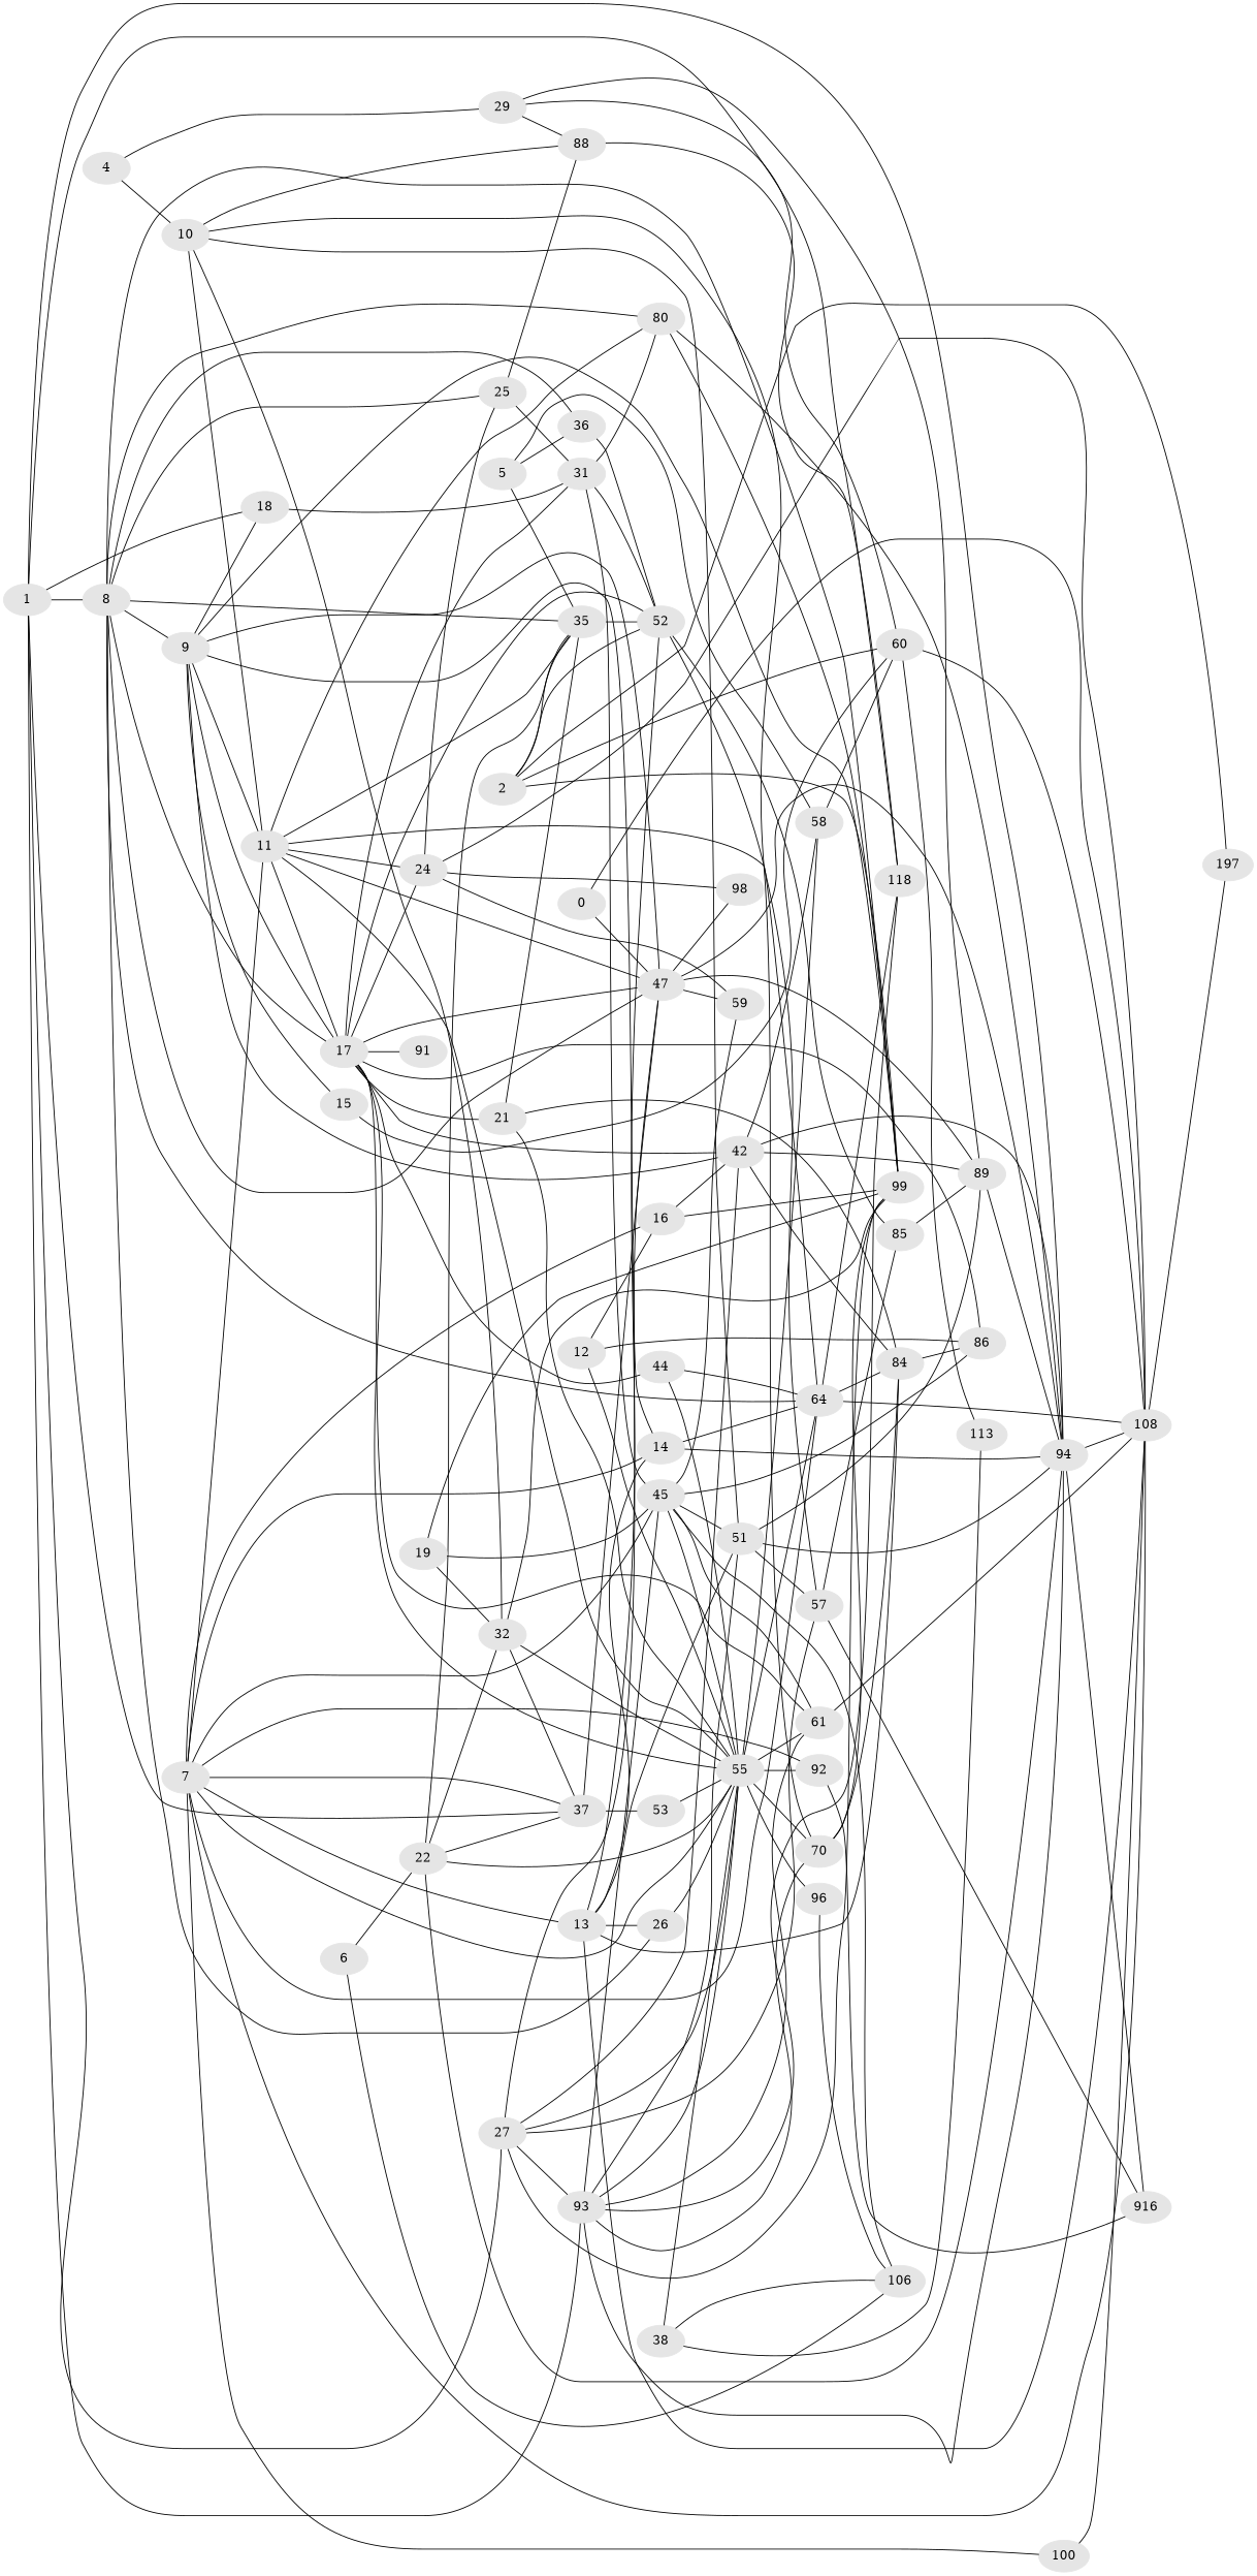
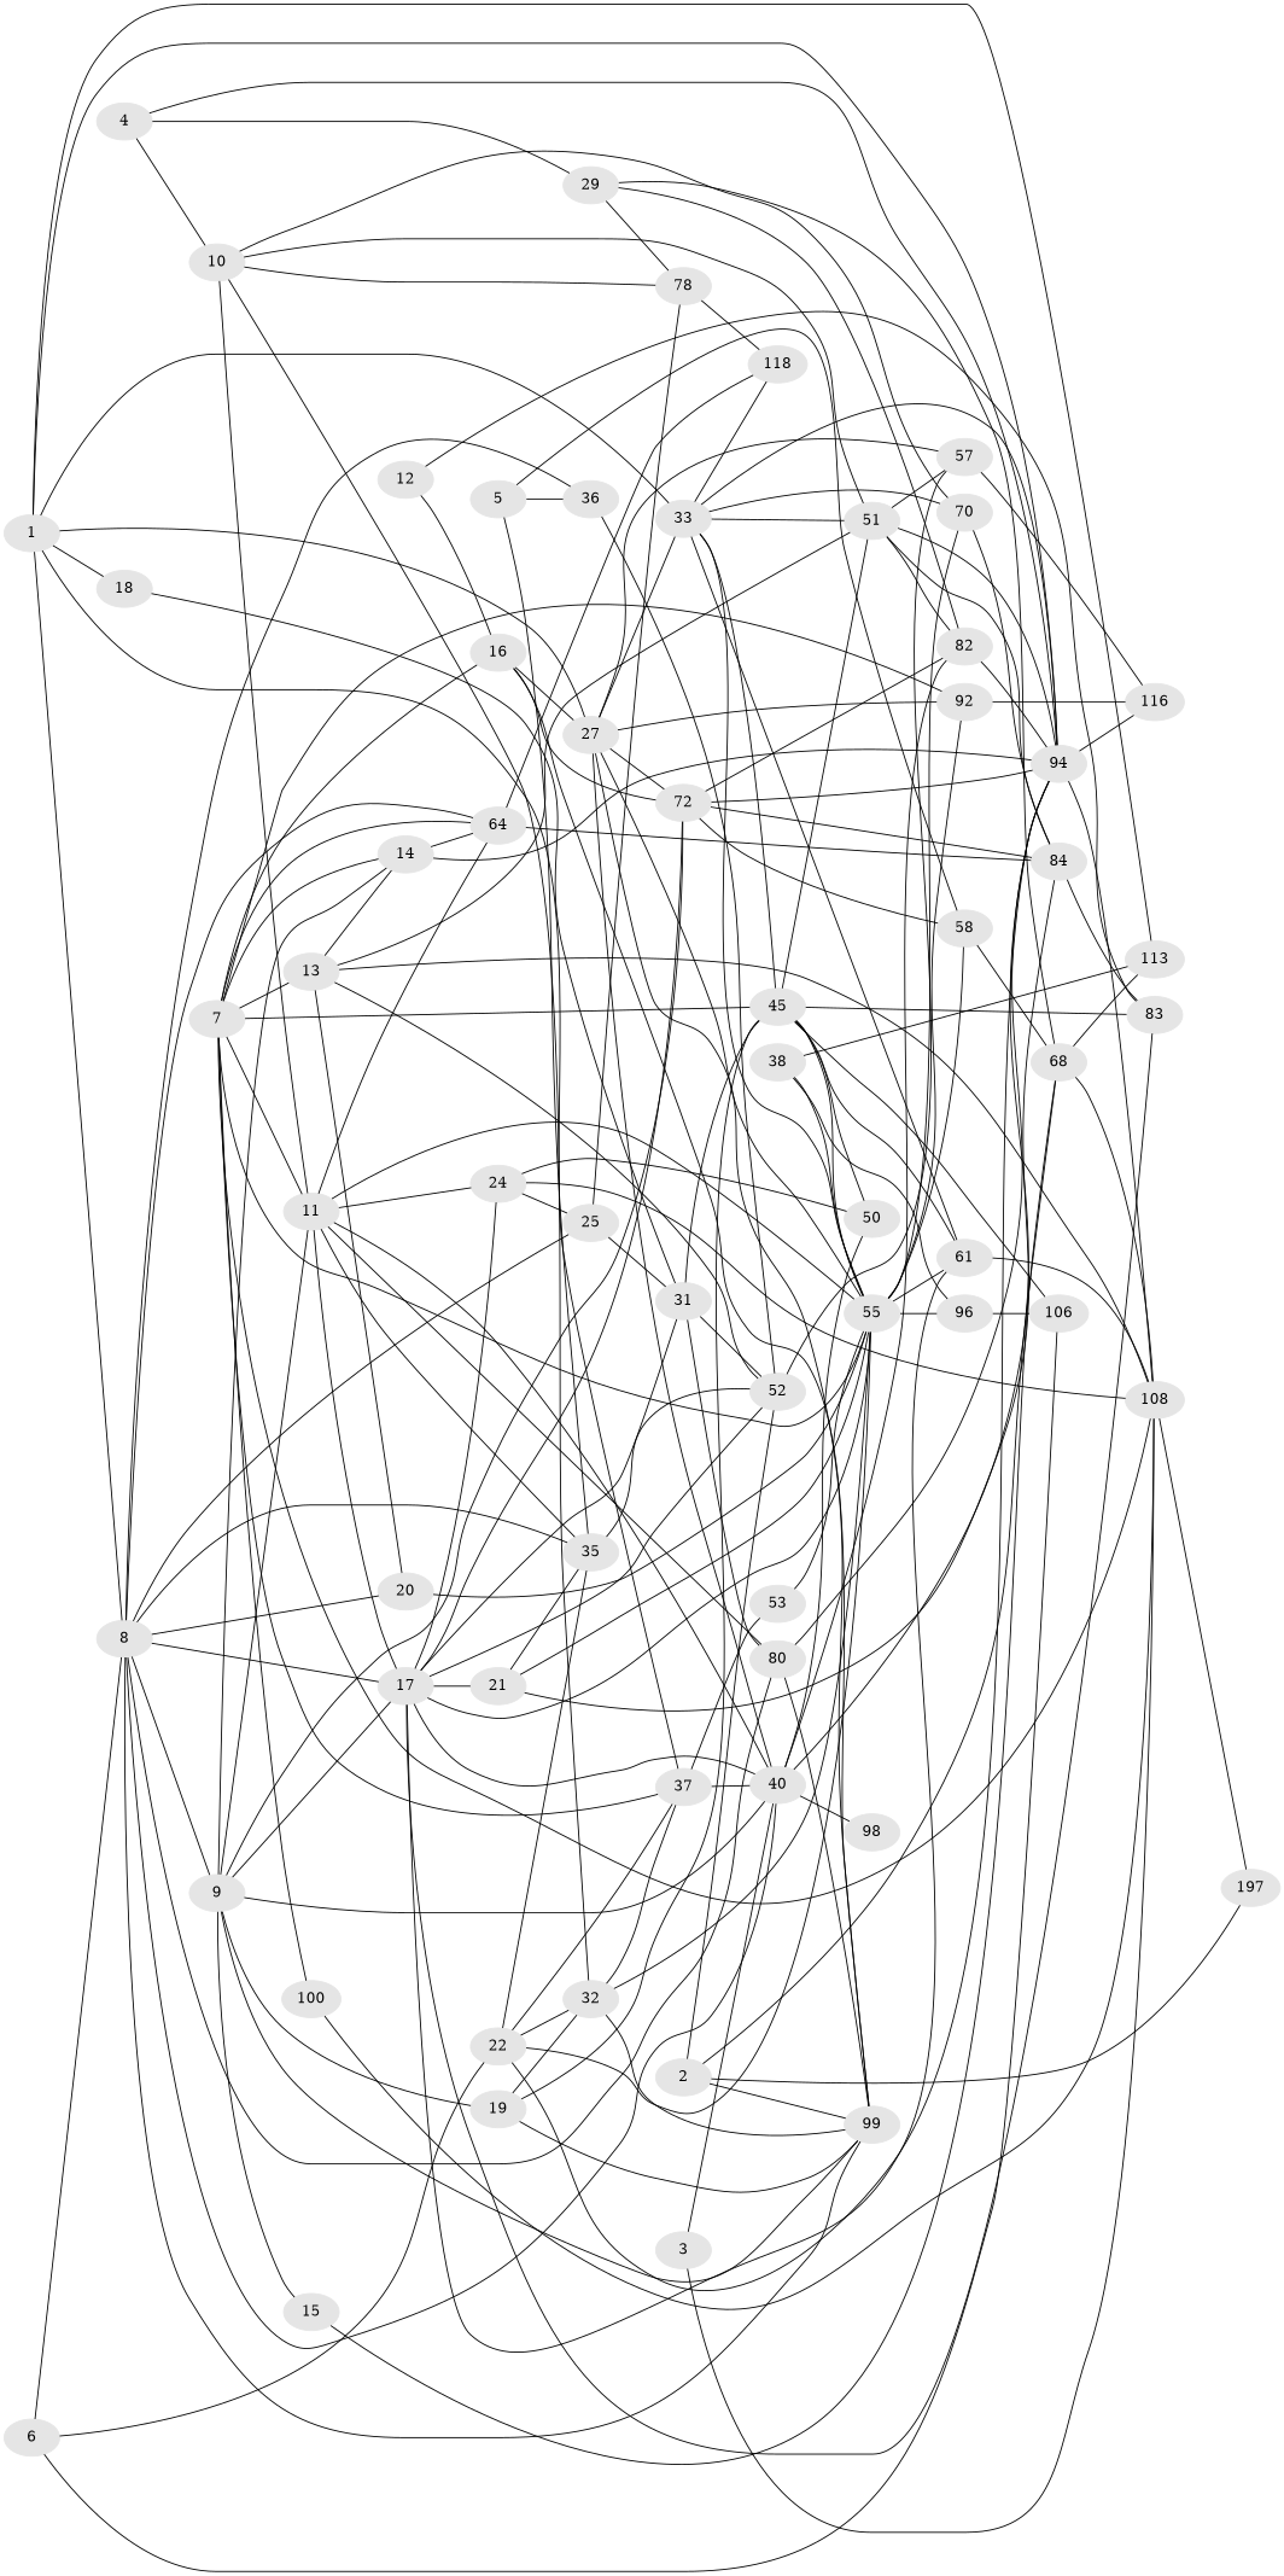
  graph {
    rankdir=LR
    node [color=gray90 style=filled]
    1 [super="+128"]
    8 [super="+112+49"]
    18
    27 [super="+71"]
-   33 [super="+104+76" label=93]
+   33 [super="+104+76"]
    37 [super="+73"]
    94 [super="+107+122"]
    113
    35 [super="+81"]
    99 [super="+103"]
-   47 [super="+75+101"]
+   47 [super="+75+101" label=40]
    n12 [label=36]
    64 [super="+66+67"]
    9 [super="+48+30"]
    17 [super="+88+114+40"]
    25
-   26
+   26 [label=20]
    80 [super="+87+132"]
    31 [super="+43"]
    55 [super="+65+69+56+134"]
    92
-   42 [super="+46+68+120"]
+   42 [super="+46+68+120" label=72]
    57 [super="+83"]
    45 [super="+90+121"]
    51 [super="+82"]
    70 [super="+74"]
    61 [super="+111"]
    118
    53
    108 [super="+115"]
-   116 [label=916]
+   116
    2 [super="+97"]
    52 [super="+54"]
-   60 [super="+119"]
+   60 [super="+119" label=68]
    n35 [label=197]
-   85
-   50 [label=59]
+   50
    98
-   89 [super="+102"]
-   3 [label=0]
+   89 [super="+102" label=82]
+   3
    10 [super="+20"]
    11 [super="+95+36"]
    32
-   78 [label=88]
+   78
    4
    29
    5
    58
    6 [super="+62"]
    22 [super="+23"]
    106
    7 [super="+41+28+129"]
    13 [super="+77"]
    14
    16
    100
    24 [super="+72+59"]
-   86
+   86 [label=83]
    96
    84 [super="+105"]
    15
    21
-   44
-   91
    12 [super="+124"]
    19
    38
    1 -- 8
    1 -- 18
    1 -- 27
    1 -- 33
    1 -- 37
    1 -- 94
-   1 -- 118
+   1 -- 113
    8 -- 35
    8 -- 99
    8 -- 47
    8 -- n12
    8 -- 64
    8 -- 9
    8 -- 17
    8 -- 25
    8 -- 26
    8 -- 80
    18 -- 31
    27 -- 33
    27 -- 99
    27 -- 47
    27 -- 55
+   27 -- 92
    27 -- 42 [weight=2]
    27 -- 57
    33 -- 94
    33 -- 55
    33 -- 45
    33 -- 51
    33 -- 70
    33 -- 61
    33 -- 118
    37 -- 47
    37 -- 53
    94 -- 108
    94 -- 116
    35 -- 52
    47 -- 94
    47 -- 50
    47 -- 98
    47 -- 89
    n12 -- 52
    64 -- 118
-   64 -- 108
    64 -- 84
-   9 -- 18
+   9 -- 19
    9 -- 99 [weight=2]
    9 -- 47
    9 -- 17
    9 -- 42
    9 -- 11
    9 -- 14
    9 -- 15
    17 -- 47
    17 -- 31
    17 -- 55
    17 -- 42
    17 -- 61
    17 -- 52
    17 -- 24
    17 -- 86
    17 -- 21
-   17 -- 44
-   17 -- 91 [weight=2]
    25 -- 31
    25 -- 78
    26 -- 55
    80 -- 94
    80 -- 99
    31 -- 80
    31 -- 45
    31 -- 52
-   55 -- 64
    55 -- 92
    55 -- 70
    55 -- 61
    55 -- 58
    55 -- 96 [weight=2]
    92 -- 116
    42 -- 94
    42 -- 89
    42 -- 58
    42 -- 84
    57 -- 116
-   57 -- 85
    45 -- 55
    45 -- 51
    45 -- 61
    45 -- 50
    45 -- 106
    45 -- 86
    51 -- 94
    51 -- 57
    51 -- 89
-   13 -- 84
-   70 -- 99
+   51 -- 84
    70 -- 84
    61 -- 108
    53 -- 55
    108 -- n35
-   2 -- 35
    2 -- 99
    2 -- 52
    2 -- 60
    2 -- n35
    52 -- 57
-   52 -- 85
    60 -- 113
    60 -- 108
-   85 -- 89
    89 -- 94
    3 -- 47
    3 -- 108
    10 -- 51
    10 -- 70
    10 -- 11
    10 -- 32
    10 -- 78
    11 -- 35
    11 -- 47
    11 -- 64
    11 -- 17
    11 -- 80
    11 -- 55
    11 -- 24
    32 -- 37
    32 -- 99
    32 -- 55
    78 -- 118
+   4 -- 94
    4 -- 10
    4 -- 29
    29 -- 60
    29 -- 89
    29 -- 78
    5 -- 35
    5 -- n12
    5 -- 58
    58 -- 60
+   6 -- 8
    6 -- 22
    6 -- 106
    22 -- 37
    22 -- 94 [weight=2]
    22 -- 35
    22 -- 55
    22 -- 32
    7 -- 37
    7 -- 64
    7 -- 55
    7 -- 92
    7 -- 45
    7 -- 108
    7 -- 11
    7 -- 13
    7 -- 14
    7 -- 16
    7 -- 100
    13 -- 26
    13 -- 51
    13 -- 108
    13 -- 52
    13 -- 14
    14 -- 94
    14 -- 64
+   16 -- 27
    16 -- 99
    16 -- 42
    100 -- 108
    24 -- 25
    24 -- 108
    24 -- 50
-   24 -- 98
    96 -- 106
    84 -- 86
    15 -- 60
    21 -- 35
    21 -- 55
    21 -- 84
-   44 -- 64
-   44 -- 55
-   12 -- 55 [weight=2]
    12 -- 16
    12 -- 86
    19 -- 99
    19 -- 45
    19 -- 32
    38 -- 113
    38 -- 55
-   38 -- 106
+   38 -- 96
  }
